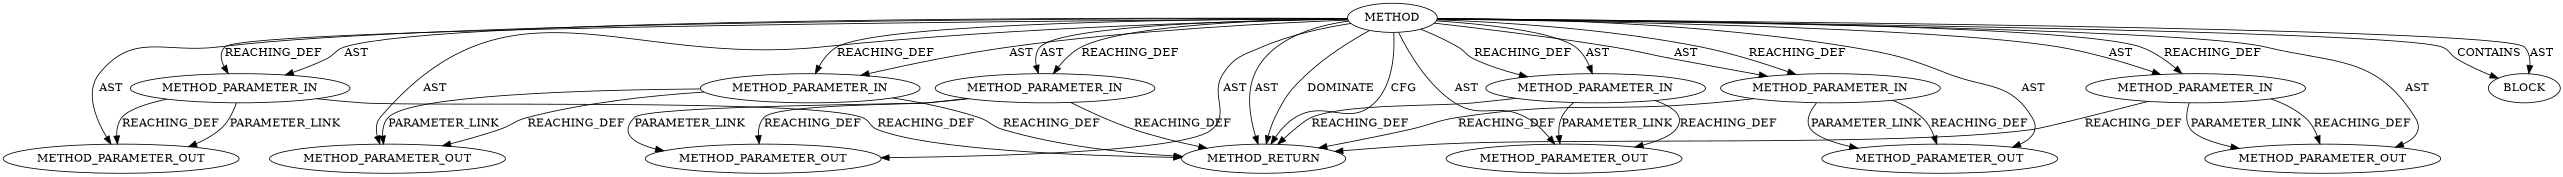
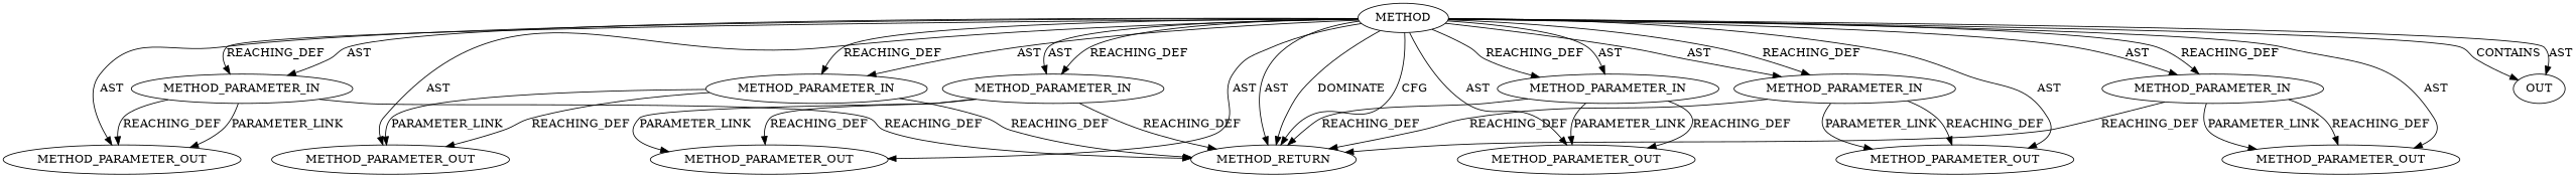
  digraph {
    node [CODE=p6 EVALUATION_STRATEGY=BY_VALUE IS_VARIADIC=false ORDER=2 TYPE_FULL_NAME=ANY]
    n1 [INDEX=6 NAME=p6 ORDER=6 label=METHOD_PARAMETER_IN]
    n2 [INDEX=6 NAME=p6 ORDER=6 label=METHOD_PARAMETER_OUT]
    n3 [CODE=RET label=METHOD_RETURN IS_VARIADIC=""]
    n4 [CODE=p1 INDEX=1 NAME=p1 ORDER=1 label=METHOD_PARAMETER_OUT]
    n5 [CODE=p1 INDEX=1 NAME=p1 ORDER=1 label=METHOD_PARAMETER_IN]
-   n6 [ARGUMENT_INDEX=1 CODE="<empty>" ORDER=1 label=BLOCK EVALUATION_STRATEGY="" IS_VARIADIC=""]
+   n6 [ARGUMENT_INDEX=1 CODE="<empty>" ORDER=1 label=OUT EVALUATION_STRATEGY="" IS_VARIADIC=""]
    n7 [CODE=p4 INDEX=4 NAME=p4 ORDER=4 label=METHOD_PARAMETER_IN]
    n8 [CODE=p4 INDEX=4 NAME=p4 ORDER=4 label=METHOD_PARAMETER_OUT]
    n9 [CODE=p3 INDEX=3 NAME=p3 ORDER=3 label=METHOD_PARAMETER_IN]
    n10 [CODE=p3 INDEX=3 NAME=p3 ORDER=3 label=METHOD_PARAMETER_OUT]
    n11 [CODE=p5 INDEX=5 NAME=p5 ORDER=5 label=METHOD_PARAMETER_IN]
    n12 [CODE=p5 INDEX=5 NAME=p5 ORDER=5 label=METHOD_PARAMETER_OUT]
    n13 [AST_PARENT_FULL_NAME="<global>" AST_PARENT_TYPE=NAMESPACE_BLOCK CODE="<empty>" FILENAME="<empty>" FULL_NAME=iov_iter_extract_pages IS_EXTERNAL=true NAME=iov_iter_extract_pages ORDER=0 label=METHOD EVALUATION_STRATEGY="" IS_VARIADIC="" TYPE_FULL_NAME=""]
    n14 [CODE=p2 INDEX=2 NAME=p2 label=METHOD_PARAMETER_IN]
    n15 [CODE=p2 INDEX=2 NAME=p2 label=METHOD_PARAMETER_OUT]
    n1 -> n2 [VARIABLE=p6 label=REACHING_DEF]
    n1 -> n2 [label=PARAMETER_LINK]
    n1 -> n3 [VARIABLE=p6 label=REACHING_DEF]
    n5 -> n3 [VARIABLE=p1 label=REACHING_DEF]
    n5 -> n4 [label=PARAMETER_LINK]
    n5 -> n4 [VARIABLE=p1 label=REACHING_DEF]
    n7 -> n3 [VARIABLE=p4 label=REACHING_DEF]
    n7 -> n8 [label=PARAMETER_LINK]
    n7 -> n8 [VARIABLE=p4 label=REACHING_DEF]
    n9 -> n3 [VARIABLE=p3 label=REACHING_DEF]
    n9 -> n10 [VARIABLE=p3 label=REACHING_DEF]
    n9 -> n10 [label=PARAMETER_LINK]
    n11 -> n3 [VARIABLE=p5 label=REACHING_DEF]
    n11 -> n12 [label=PARAMETER_LINK]
    n11 -> n12 [VARIABLE=p5 label=REACHING_DEF]
    n13 -> n1 [label=AST]
    n13 -> n1 [label=REACHING_DEF]
    n13 -> n2 [label=AST]
    n13 -> n3 [label=AST]
    n13 -> n3 [label=DOMINATE]
    n13 -> n3 [label=CFG]
    n13 -> n4 [label=AST]
    n13 -> n5 [label=AST]
    n13 -> n5 [label=REACHING_DEF]
    n13 -> n6 [label=AST]
    n13 -> n6 [label=CONTAINS]
    n13 -> n7 [label=REACHING_DEF]
    n13 -> n7 [label=AST]
    n13 -> n8 [label=AST]
    n13 -> n9 [label=AST]
    n13 -> n9 [label=REACHING_DEF]
    n13 -> n10 [label=AST]
    n13 -> n11 [label=REACHING_DEF]
    n13 -> n11 [label=AST]
    n13 -> n12 [label=AST]
    n13 -> n14 [label=REACHING_DEF]
    n13 -> n14 [label=AST]
    n13 -> n15 [label=AST]
    n14 -> n3 [VARIABLE=p2 label=REACHING_DEF]
    n14 -> n15 [VARIABLE=p2 label=REACHING_DEF]
    n14 -> n15 [label=PARAMETER_LINK]
  }
